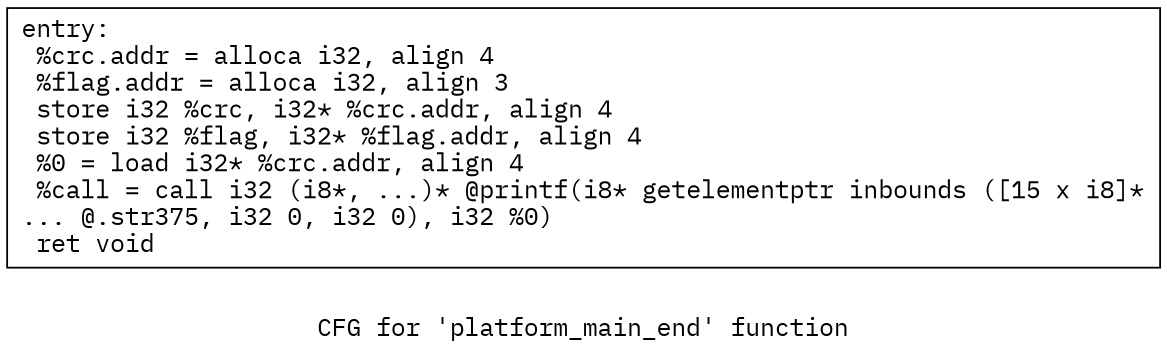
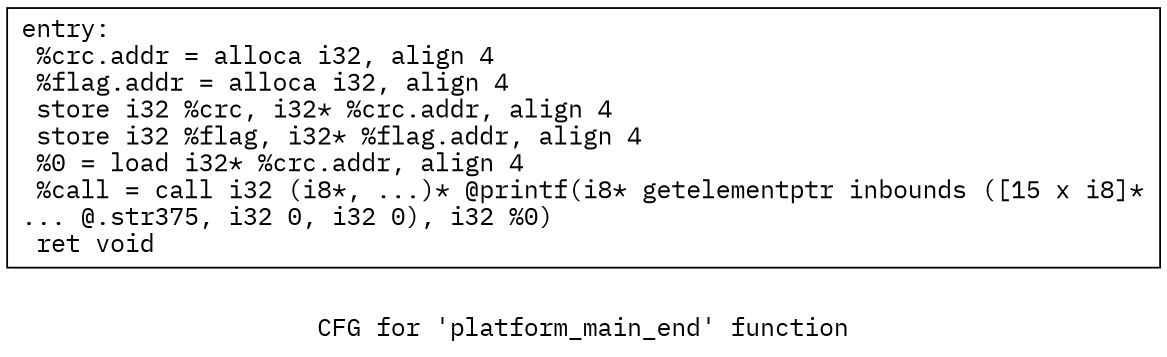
  digraph {
    label="CFG for 'platform_main_end' function"
    rankdir=LR
    fontname="IBM Plex Mono"
-   n1 [label="{entry:\l  %crc.addr = alloca i32, align 4\l  %flag.addr = alloca i32, align 3\l  store i32 %crc, i32* %crc.addr, align 4\l  store i32 %flag, i32* %flag.addr, align 4\l  %0 = load i32* %crc.addr, align 4\l  %call = call i32 (i8*, ...)* @printf(i8* getelementptr inbounds ([15 x i8]*\l... @.str375, i32 0, i32 0), i32 %0)\l  ret void\l}" shape=record fontname="IBM Plex Mono"]
+   n1 [label="{entry:\l  %crc.addr = alloca i32, align 4\l  %flag.addr = alloca i32, align 4\l  store i32 %crc, i32* %crc.addr, align 4\l  store i32 %flag, i32* %flag.addr, align 4\l  %0 = load i32* %crc.addr, align 4\l  %call = call i32 (i8*, ...)* @printf(i8* getelementptr inbounds ([15 x i8]*\l... @.str375, i32 0, i32 0), i32 %0)\l  ret void\l}" shape=record fontname="IBM Plex Mono"]
  }
